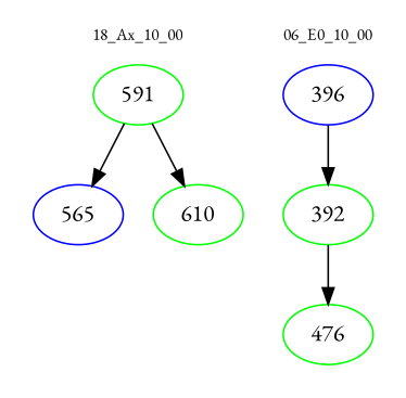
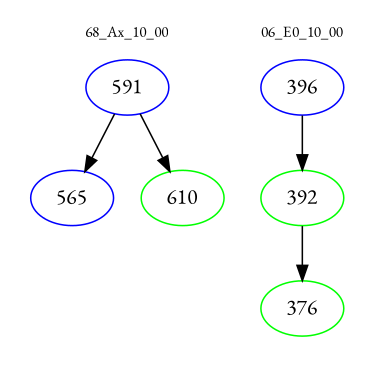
  digraph {
    fontname="EB Garamond"
    node [color=blue fontname="EB Garamond"]
    edge [color=black fontname="EB Garamond"]
-   n1 [color=green label=591]
+   n1 [label=591]
    n2 [label=565]
    n3 [color=green label=610]
    n4 [color=green label=392]
-   n5 [color=green label=476]
+   n5 [color=green label=376]
    n6 [label=396]
    subgraph cluster_1 {
      color=white
      fontsize=10
-     label="18_Ax_10_00"
+     label="68_Ax_10_00"
      n1
      n2
      n3
    }
    subgraph cluster_2 {
      color=white
      fontsize=10
      label="06_E0_10_00"
      n4
      n5
      n6
    }
    n1 -> n2
    n1 -> n3
    n4 -> n5
    n6 -> n4
  }
